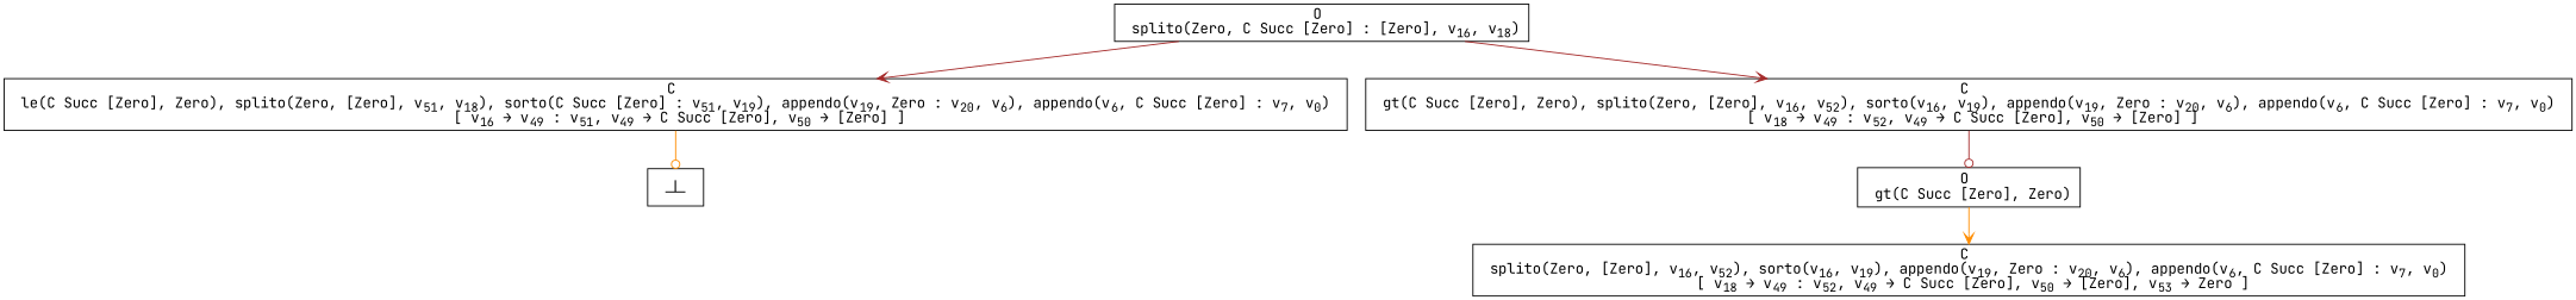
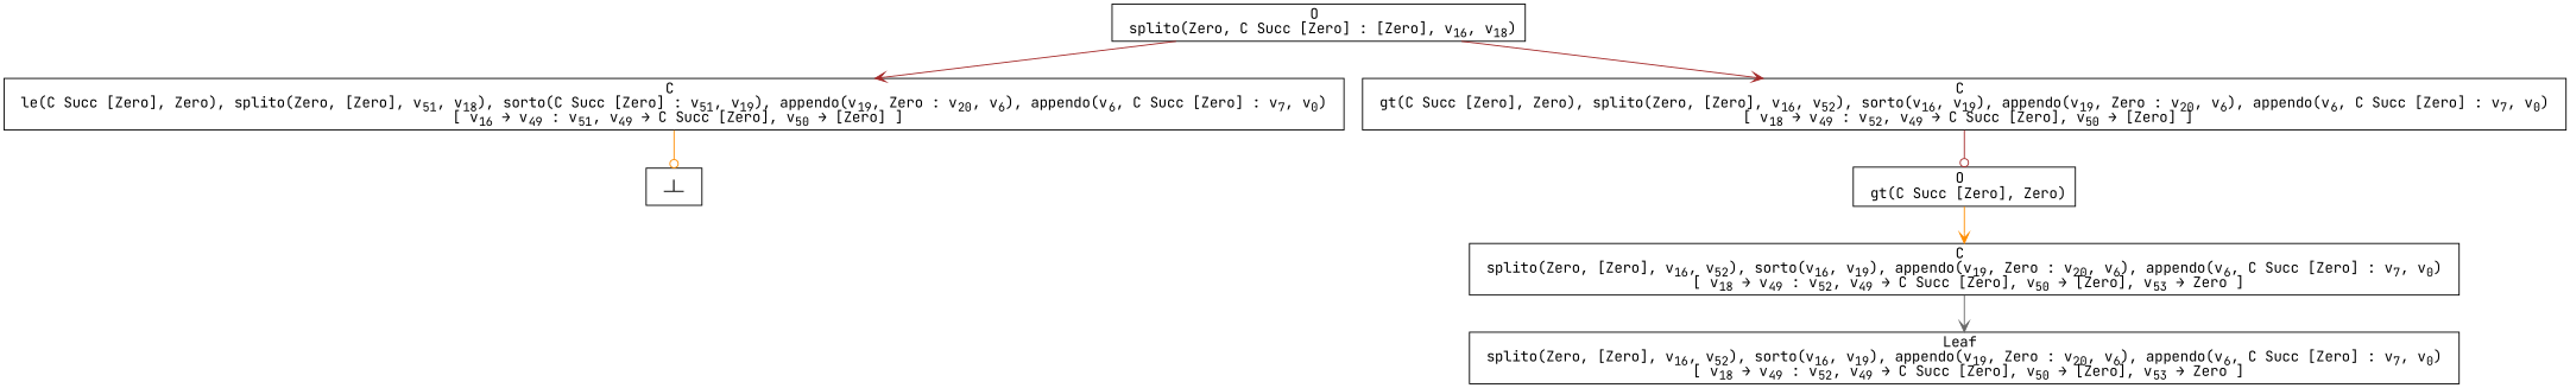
  digraph {
    rankdir=TB
    fontname="JetBrains Mono"
    node [fillcolor=white shape=box style=filled fontname="JetBrains Mono"]
    edge [color=brown arrowhead=vee fontname="JetBrains Mono"]
    n1 [label=<O <BR/> splito(Zero, C Succ [Zero] : [Zero], v<SUB>16</SUB>, v<SUB>18</SUB>)>]
    n2 [label=<C <BR/> le(C Succ [Zero], Zero), splito(Zero, [Zero], v<SUB>51</SUB>, v<SUB>18</SUB>), sorto(C Succ [Zero] : v<SUB>51</SUB>, v<SUB>19</SUB>), appendo(v<SUB>19</SUB>, Zero : v<SUB>20</SUB>, v<SUB>6</SUB>), appendo(v<SUB>6</SUB>, C Succ [Zero] : v<SUB>7</SUB>, v<SUB>0</SUB>) <BR/>  [ v<SUB>16</SUB> &rarr; v<SUB>49</SUB> : v<SUB>51</SUB>, v<SUB>49</SUB> &rarr; C Succ [Zero], v<SUB>50</SUB> &rarr; [Zero] ] >]
    n3 [label=<C <BR/> gt(C Succ [Zero], Zero), splito(Zero, [Zero], v<SUB>16</SUB>, v<SUB>52</SUB>), sorto(v<SUB>16</SUB>, v<SUB>19</SUB>), appendo(v<SUB>19</SUB>, Zero : v<SUB>20</SUB>, v<SUB>6</SUB>), appendo(v<SUB>6</SUB>, C Succ [Zero] : v<SUB>7</SUB>, v<SUB>0</SUB>) <BR/>  [ v<SUB>18</SUB> &rarr; v<SUB>49</SUB> : v<SUB>52</SUB>, v<SUB>49</SUB> &rarr; C Succ [Zero], v<SUB>50</SUB> &rarr; [Zero] ] >]
    n4 [label=<_|_>]
    n5 [label=<O <BR/> gt(C Succ [Zero], Zero)>]
    n6 [label=<C <BR/> splito(Zero, [Zero], v<SUB>16</SUB>, v<SUB>52</SUB>), sorto(v<SUB>16</SUB>, v<SUB>19</SUB>), appendo(v<SUB>19</SUB>, Zero : v<SUB>20</SUB>, v<SUB>6</SUB>), appendo(v<SUB>6</SUB>, C Succ [Zero] : v<SUB>7</SUB>, v<SUB>0</SUB>) <BR/>  [ v<SUB>18</SUB> &rarr; v<SUB>49</SUB> : v<SUB>52</SUB>, v<SUB>49</SUB> &rarr; C Succ [Zero], v<SUB>50</SUB> &rarr; [Zero], v<SUB>53</SUB> &rarr; Zero ] >]
+   n7 [label=<Leaf <BR/> splito(Zero, [Zero], v<SUB>16</SUB>, v<SUB>52</SUB>), sorto(v<SUB>16</SUB>, v<SUB>19</SUB>), appendo(v<SUB>19</SUB>, Zero : v<SUB>20</SUB>, v<SUB>6</SUB>), appendo(v<SUB>6</SUB>, C Succ [Zero] : v<SUB>7</SUB>, v<SUB>0</SUB>) <BR/>  [ v<SUB>18</SUB> &rarr; v<SUB>49</SUB> : v<SUB>52</SUB>, v<SUB>49</SUB> &rarr; C Succ [Zero], v<SUB>50</SUB> &rarr; [Zero], v<SUB>53</SUB> &rarr; Zero ] >]
    n1 -> n2
    n1 -> n3
    n2 -> n4 [color=darkorange arrowhead=odot]
    n3 -> n5 [arrowhead=odot]
    n5 -> n6 [color=darkorange]
+   n6 -> n7 [color=gray40]
  }
